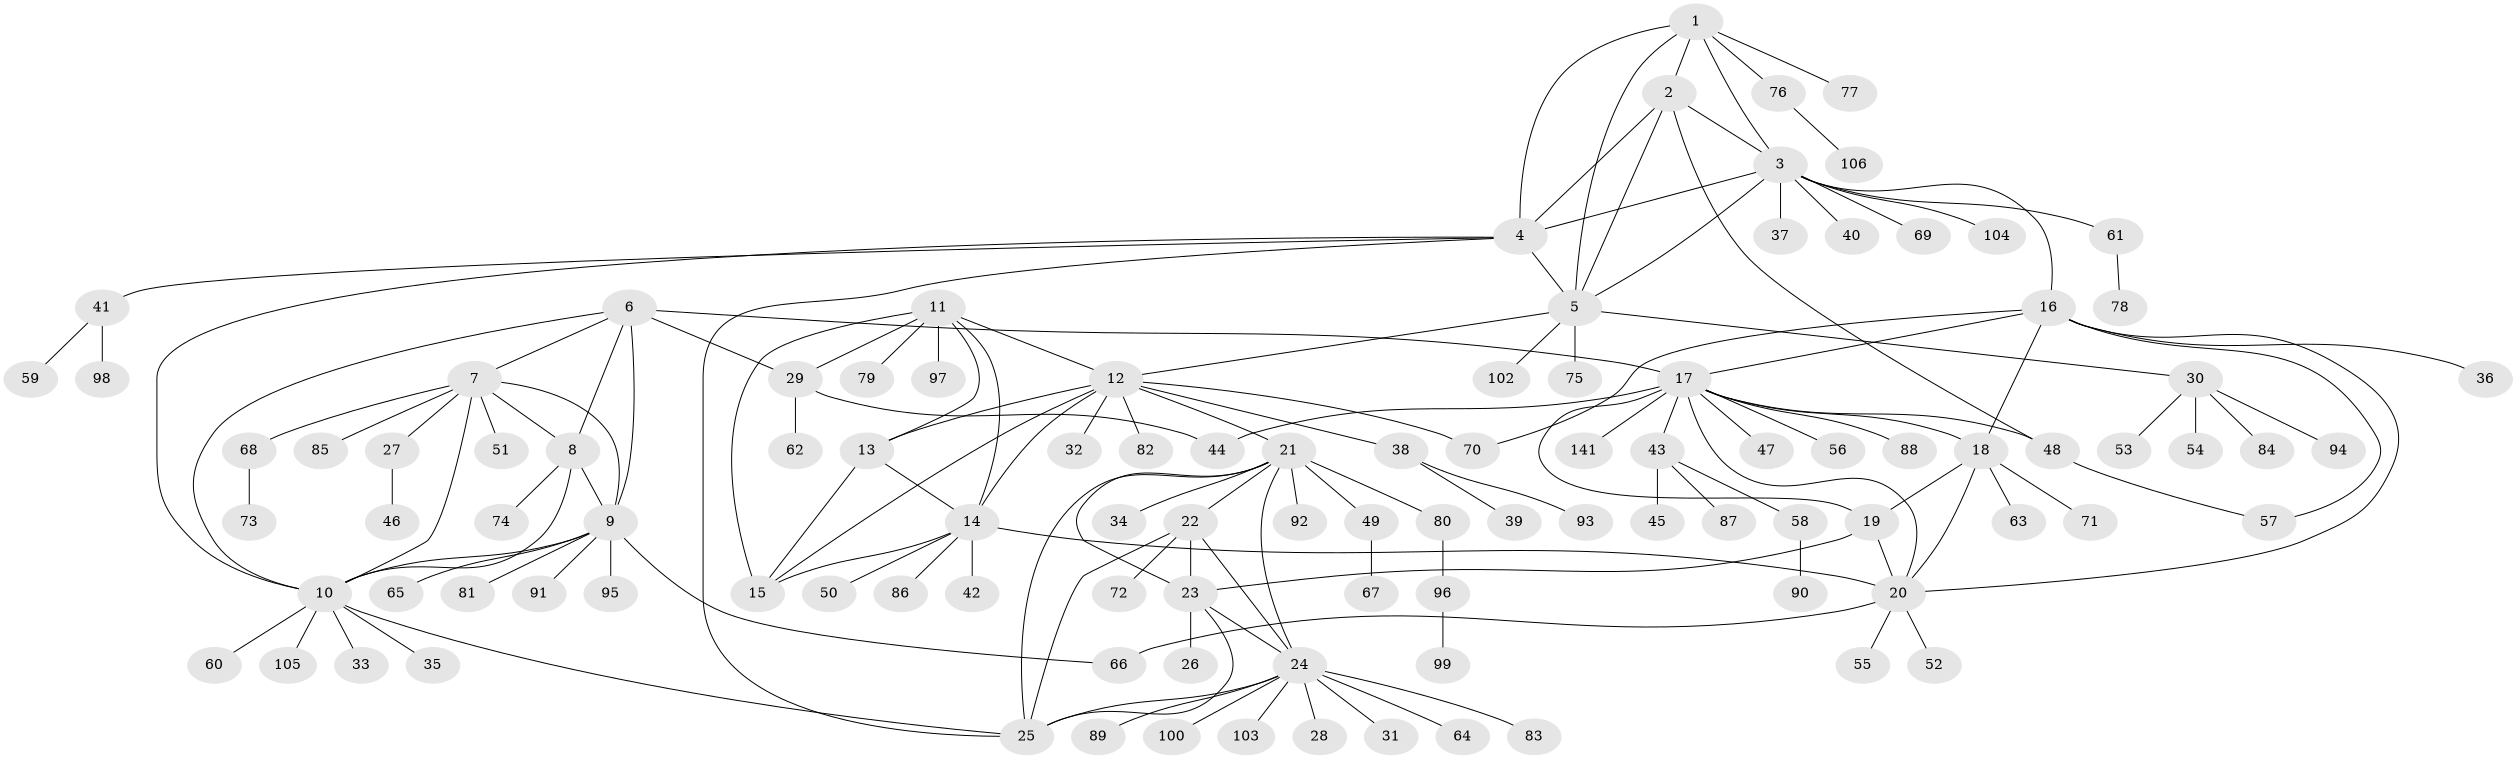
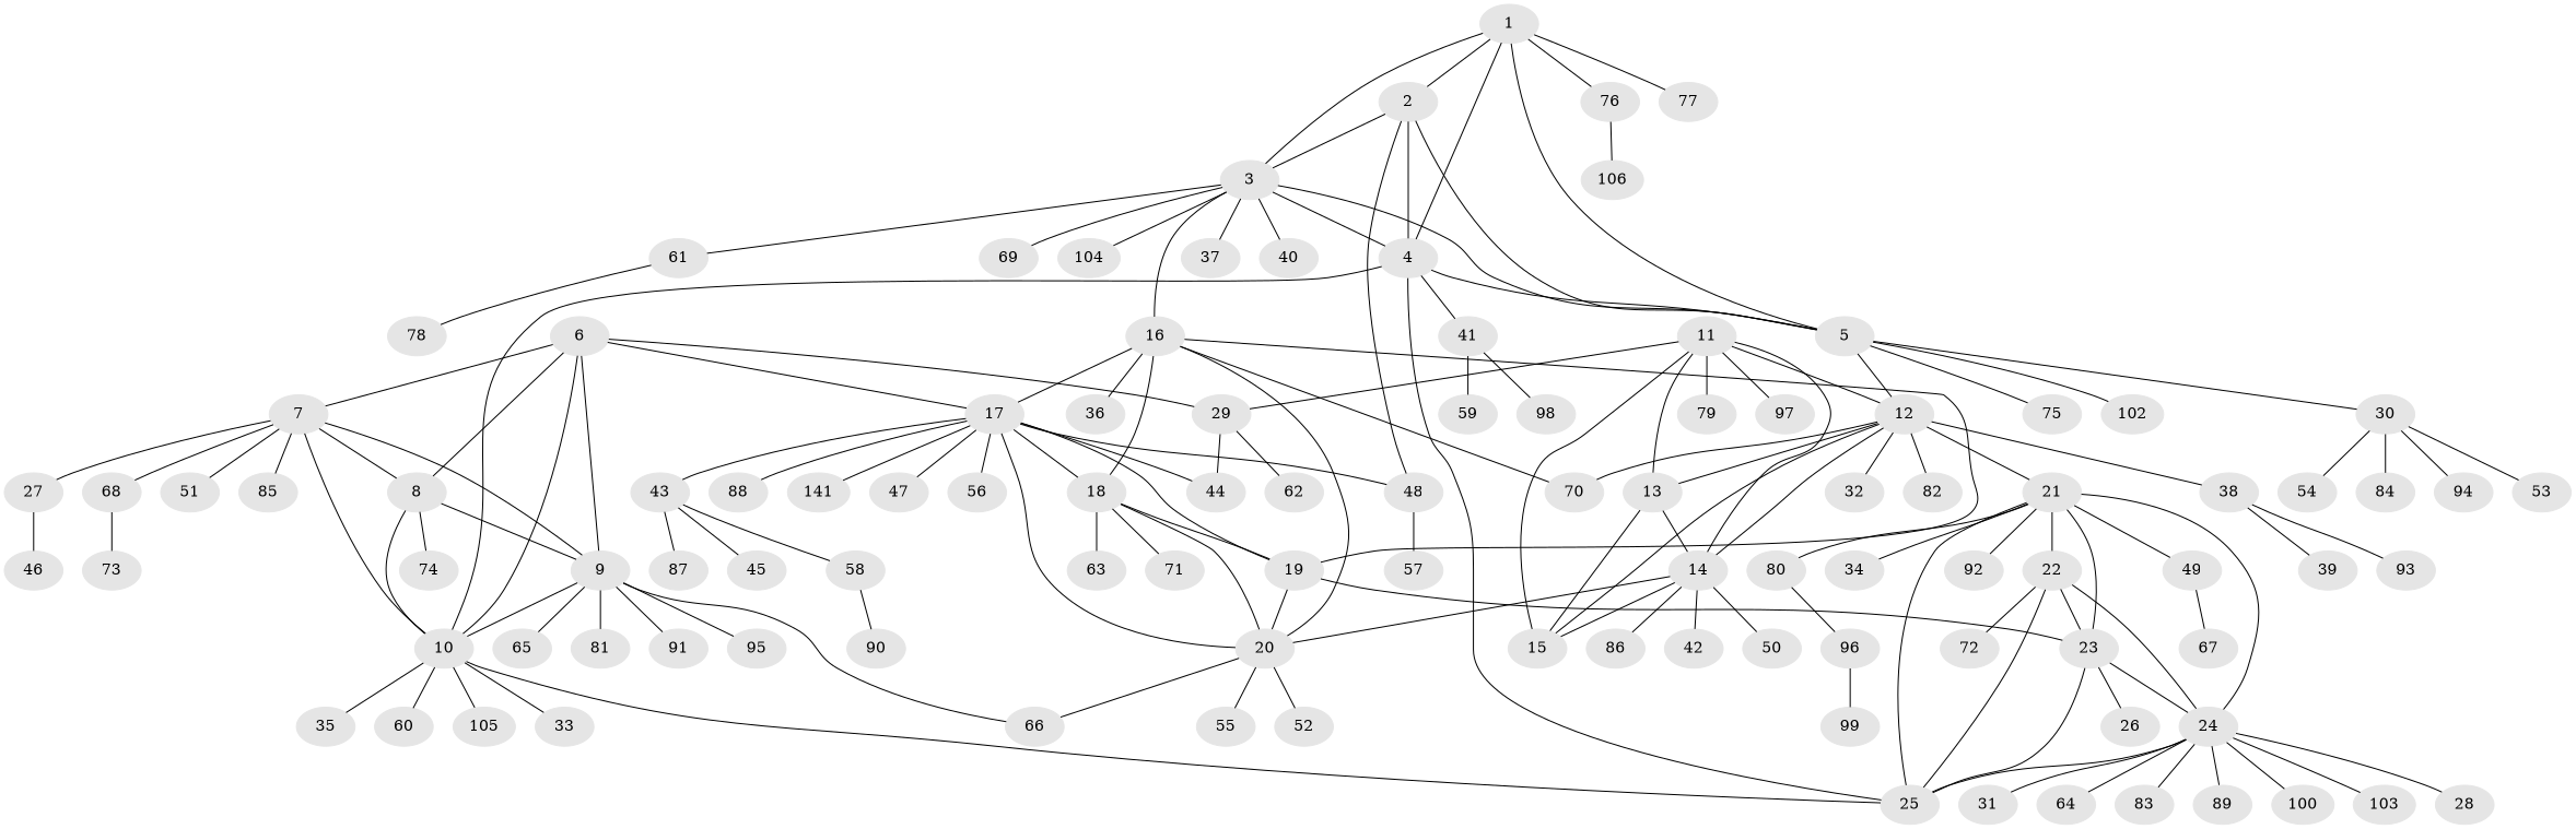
  graph {
    node [color=gray90 style=filled]
    1
    2
    3
    4
    5
    76
    77
    48
    16
    37
    40
    61
    69
    104
    10
    25
    41
    12
    30
    75
    102
    106
    57
    17
    70
    20
    18
    19
    36
    78
    33
    35
    60
    105
    59
    98
    13
    14
    15
    21
    32
    38
    82
    53
    54
    84
    94
    6
    7
    8
    9
    29
    27
    51
    68
    85
    74
    65
    66
    81
    91
    95
    11
    79
    97
    43
    44
    47
    56
    88
    n71 [label=141]
    46
    73
    42
    50
    86
    62
    23
    22
    24
    34
    49
    80
    92
    39
    93
    52
    55
    63
    71
    45
    58
    87
    26
    72
    28
    31
    64
    83
    89
    100
    103
    67
    96
    90
    99
    1 -- 2
    1 -- 3
    1 -- 4
    1 -- 5
    1 -- 76
    1 -- 77
    2 -- 3
    2 -- 4
    2 -- 5
    2 -- 48
    3 -- 4
    3 -- 5
    3 -- 16
    3 -- 37
    3 -- 40
    3 -- 61
    3 -- 69
    3 -- 104
    4 -- 5
    4 -- 10
    4 -- 25
    4 -- 41
    5 -- 12
    5 -- 30
    5 -- 75
    5 -- 102
    76 -- 106
    48 -- 57
    16 -- 17
    16 -- 70
    16 -- 20
    16 -- 18
-   16 -- 57
+   16 -- 19
    16 -- 36
    61 -- 78
    10 -- 25
    10 -- 33
    10 -- 35
    10 -- 60
    10 -- 105
    41 -- 59
    41 -- 98
    12 -- 70
    12 -- 13
    12 -- 14
    12 -- 15
    12 -- 21
    12 -- 32
    12 -- 38
    12 -- 82
    30 -- 53
    30 -- 54
    30 -- 84
    30 -- 94
    17 -- 48
    17 -- 20
    17 -- 18
    17 -- 19
    17 -- 43
    17 -- 44
    17 -- 47
    17 -- 56
    17 -- 88
    17 -- n71
    20 -- 66
    20 -- 52
    20 -- 55
    18 -- 20
    18 -- 19
    18 -- 63
    18 -- 71
    19 -- 20
    19 -- 23
    13 -- 14
    13 -- 15
    14 -- 20
    14 -- 15
    14 -- 42
    14 -- 50
    14 -- 86
    21 -- 25
    21 -- 23
    21 -- 22
    21 -- 24
    21 -- 34
    21 -- 49
    21 -- 80
    21 -- 92
    38 -- 39
    38 -- 93
    6 -- 10
    6 -- 17
    6 -- 7
    6 -- 8
    6 -- 9
    6 -- 29
    7 -- 10
    7 -- 8
    7 -- 9
    7 -- 27
    7 -- 51
    7 -- 68
    7 -- 85
    8 -- 10
    8 -- 9
    8 -- 74
    9 -- 10
    9 -- 65
    9 -- 66
    9 -- 81
    9 -- 91
    9 -- 95
    29 -- 44
    29 -- 62
    27 -- 46
    68 -- 73
    11 -- 12
    11 -- 13
    11 -- 14
    11 -- 15
    11 -- 29
    11 -- 79
    11 -- 97
    43 -- 45
    43 -- 58
    43 -- 87
    23 -- 25
    23 -- 24
    23 -- 26
    22 -- 25
    22 -- 23
    22 -- 24
    22 -- 72
    24 -- 25
    24 -- 28
    24 -- 31
    24 -- 64
    24 -- 83
    24 -- 89
    24 -- 100
    24 -- 103
    49 -- 67
    80 -- 96
    58 -- 90
    96 -- 99
  }
